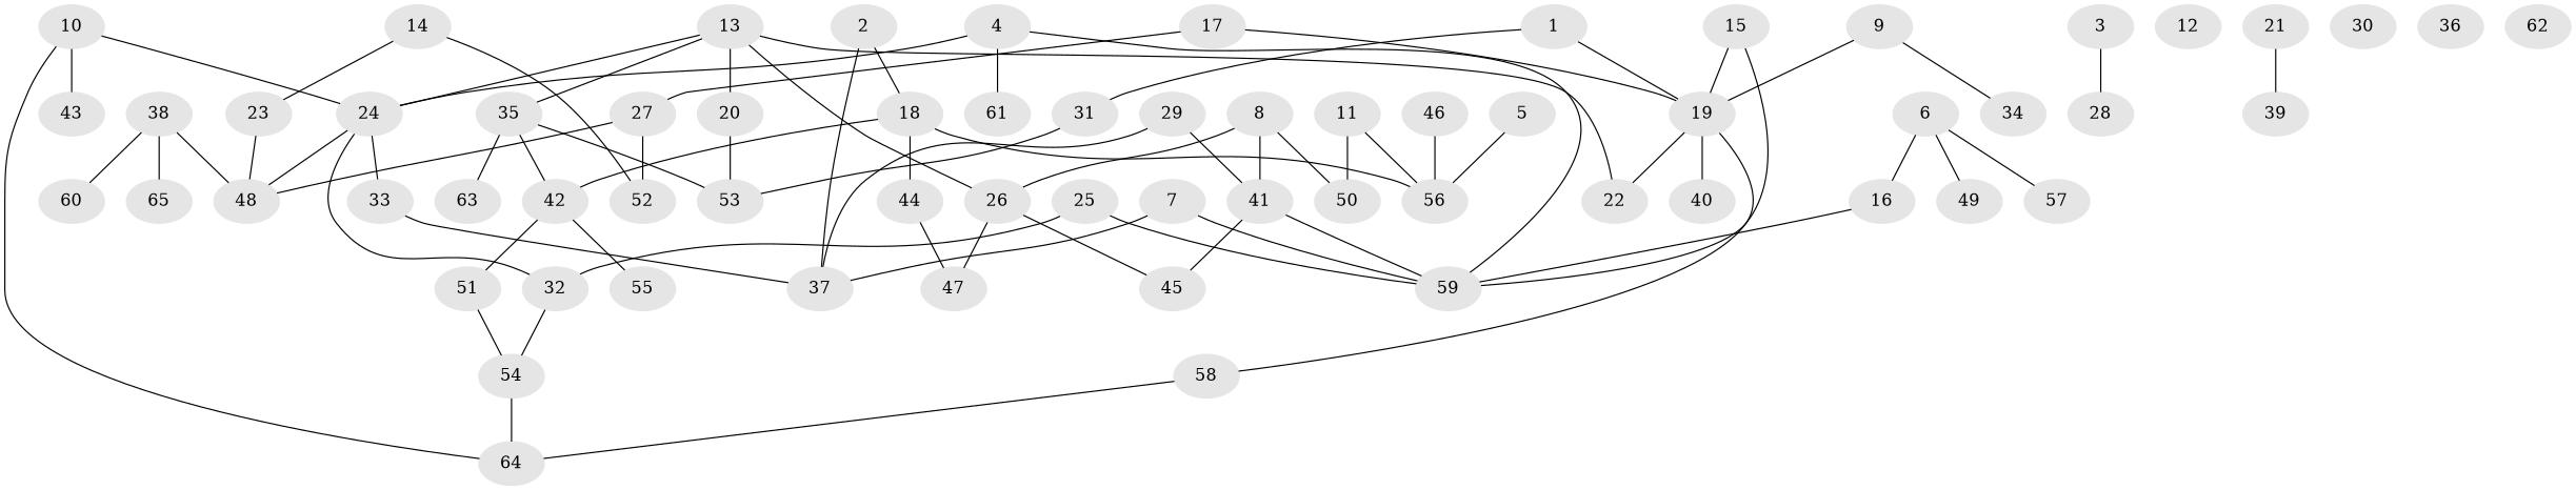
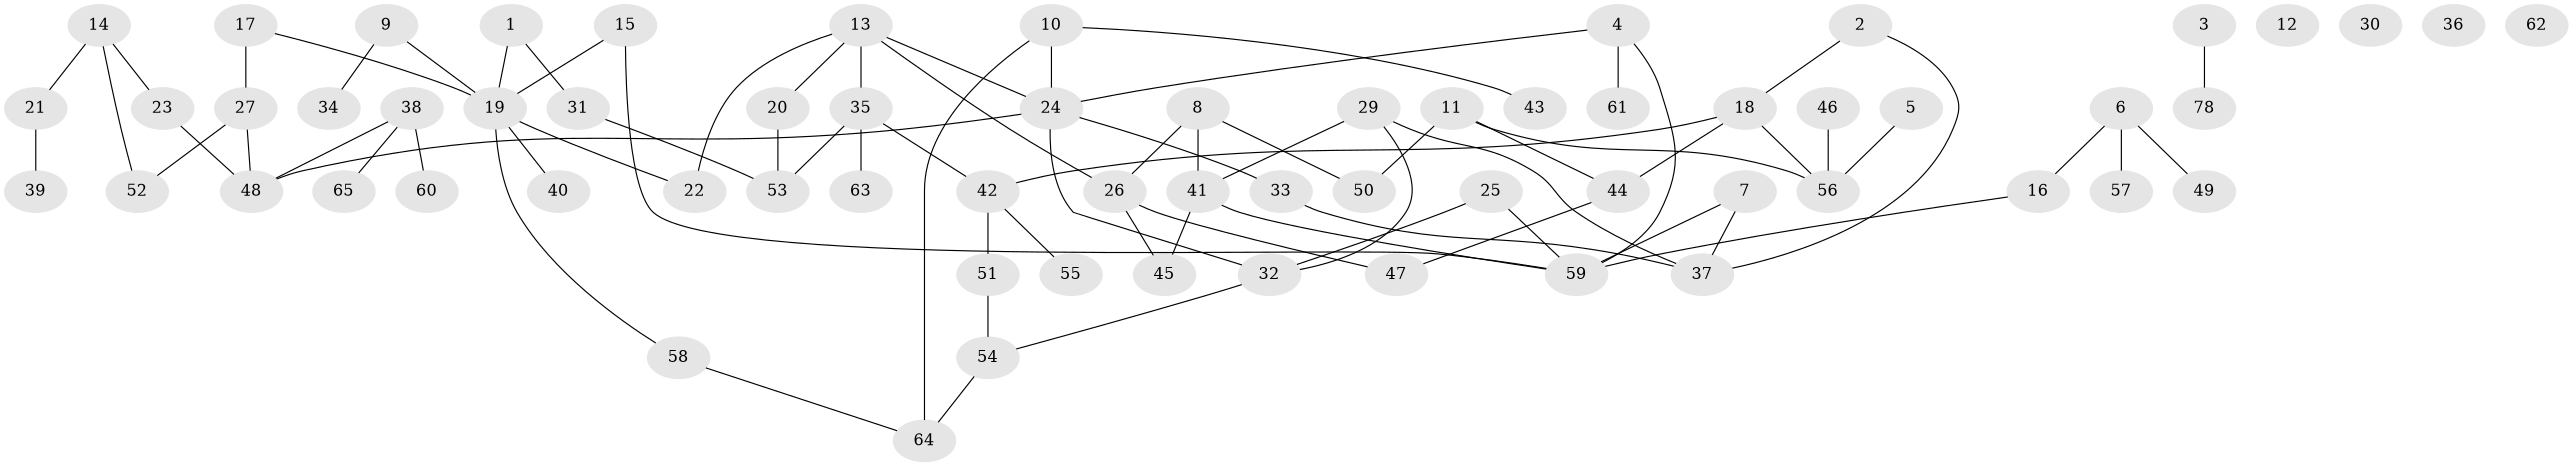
  graph {
    node [color=gray90 style=filled]
    1
    19
    31
    22
    40
    58
    53
    2
    18
    37
    44
    56
    42
    3
-   28
+   28 [label=78]
    4
    24
    61
    59
    7
    48
    32
    33
    5
    6
    16
    49
    57
    8
    26
    41
    50
    47
    45
    9
    34
    10
    43
    64
    11
    12
    13
    20
    35
    63
    14
    21
    23
    52
    39
    15
    17
    27
    51
    55
    54
    25
    29
    30
    36
    38
    60
    65
    46
    62
    1 -- 19
    1 -- 31
    19 -- 22
    19 -- 40
    19 -- 58
    31 -- 53
    58 -- 64
    2 -- 18
    2 -- 37
    18 -- 44
    18 -- 56
    18 -- 42
    44 -- 47
    42 -- 51
    42 -- 55
    3 -- 28
    4 -- 24
    4 -- 61
    4 -- 59
    24 -- 48
    24 -- 32
    24 -- 33
    7 -- 37
    7 -- 59
    32 -- 54
    33 -- 37
    5 -- 56
    6 -- 16
    6 -- 49
    6 -- 57
    16 -- 59
    8 -- 26
    8 -- 41
    8 -- 50
    26 -- 47
    26 -- 45
    41 -- 59
    41 -- 45
    9 -- 19
    9 -- 34
    10 -- 24
    10 -- 43
    10 -- 64
+   11 -- 44
    11 -- 56
    11 -- 50
    13 -- 22
    13 -- 24
    13 -- 26
    13 -- 20
    13 -- 35
    20 -- 53
    35 -- 53
    35 -- 42
    35 -- 63
+   14 -- 21
    14 -- 23
    14 -- 52
    21 -- 39
    23 -- 48
    15 -- 19
    15 -- 59
    17 -- 19
    17 -- 27
    27 -- 48
    27 -- 52
    51 -- 54
    54 -- 64
    25 -- 59
    25 -- 32
    29 -- 37
+   29 -- 32
    29 -- 41
    38 -- 48
    38 -- 60
    38 -- 65
    46 -- 56
  }
